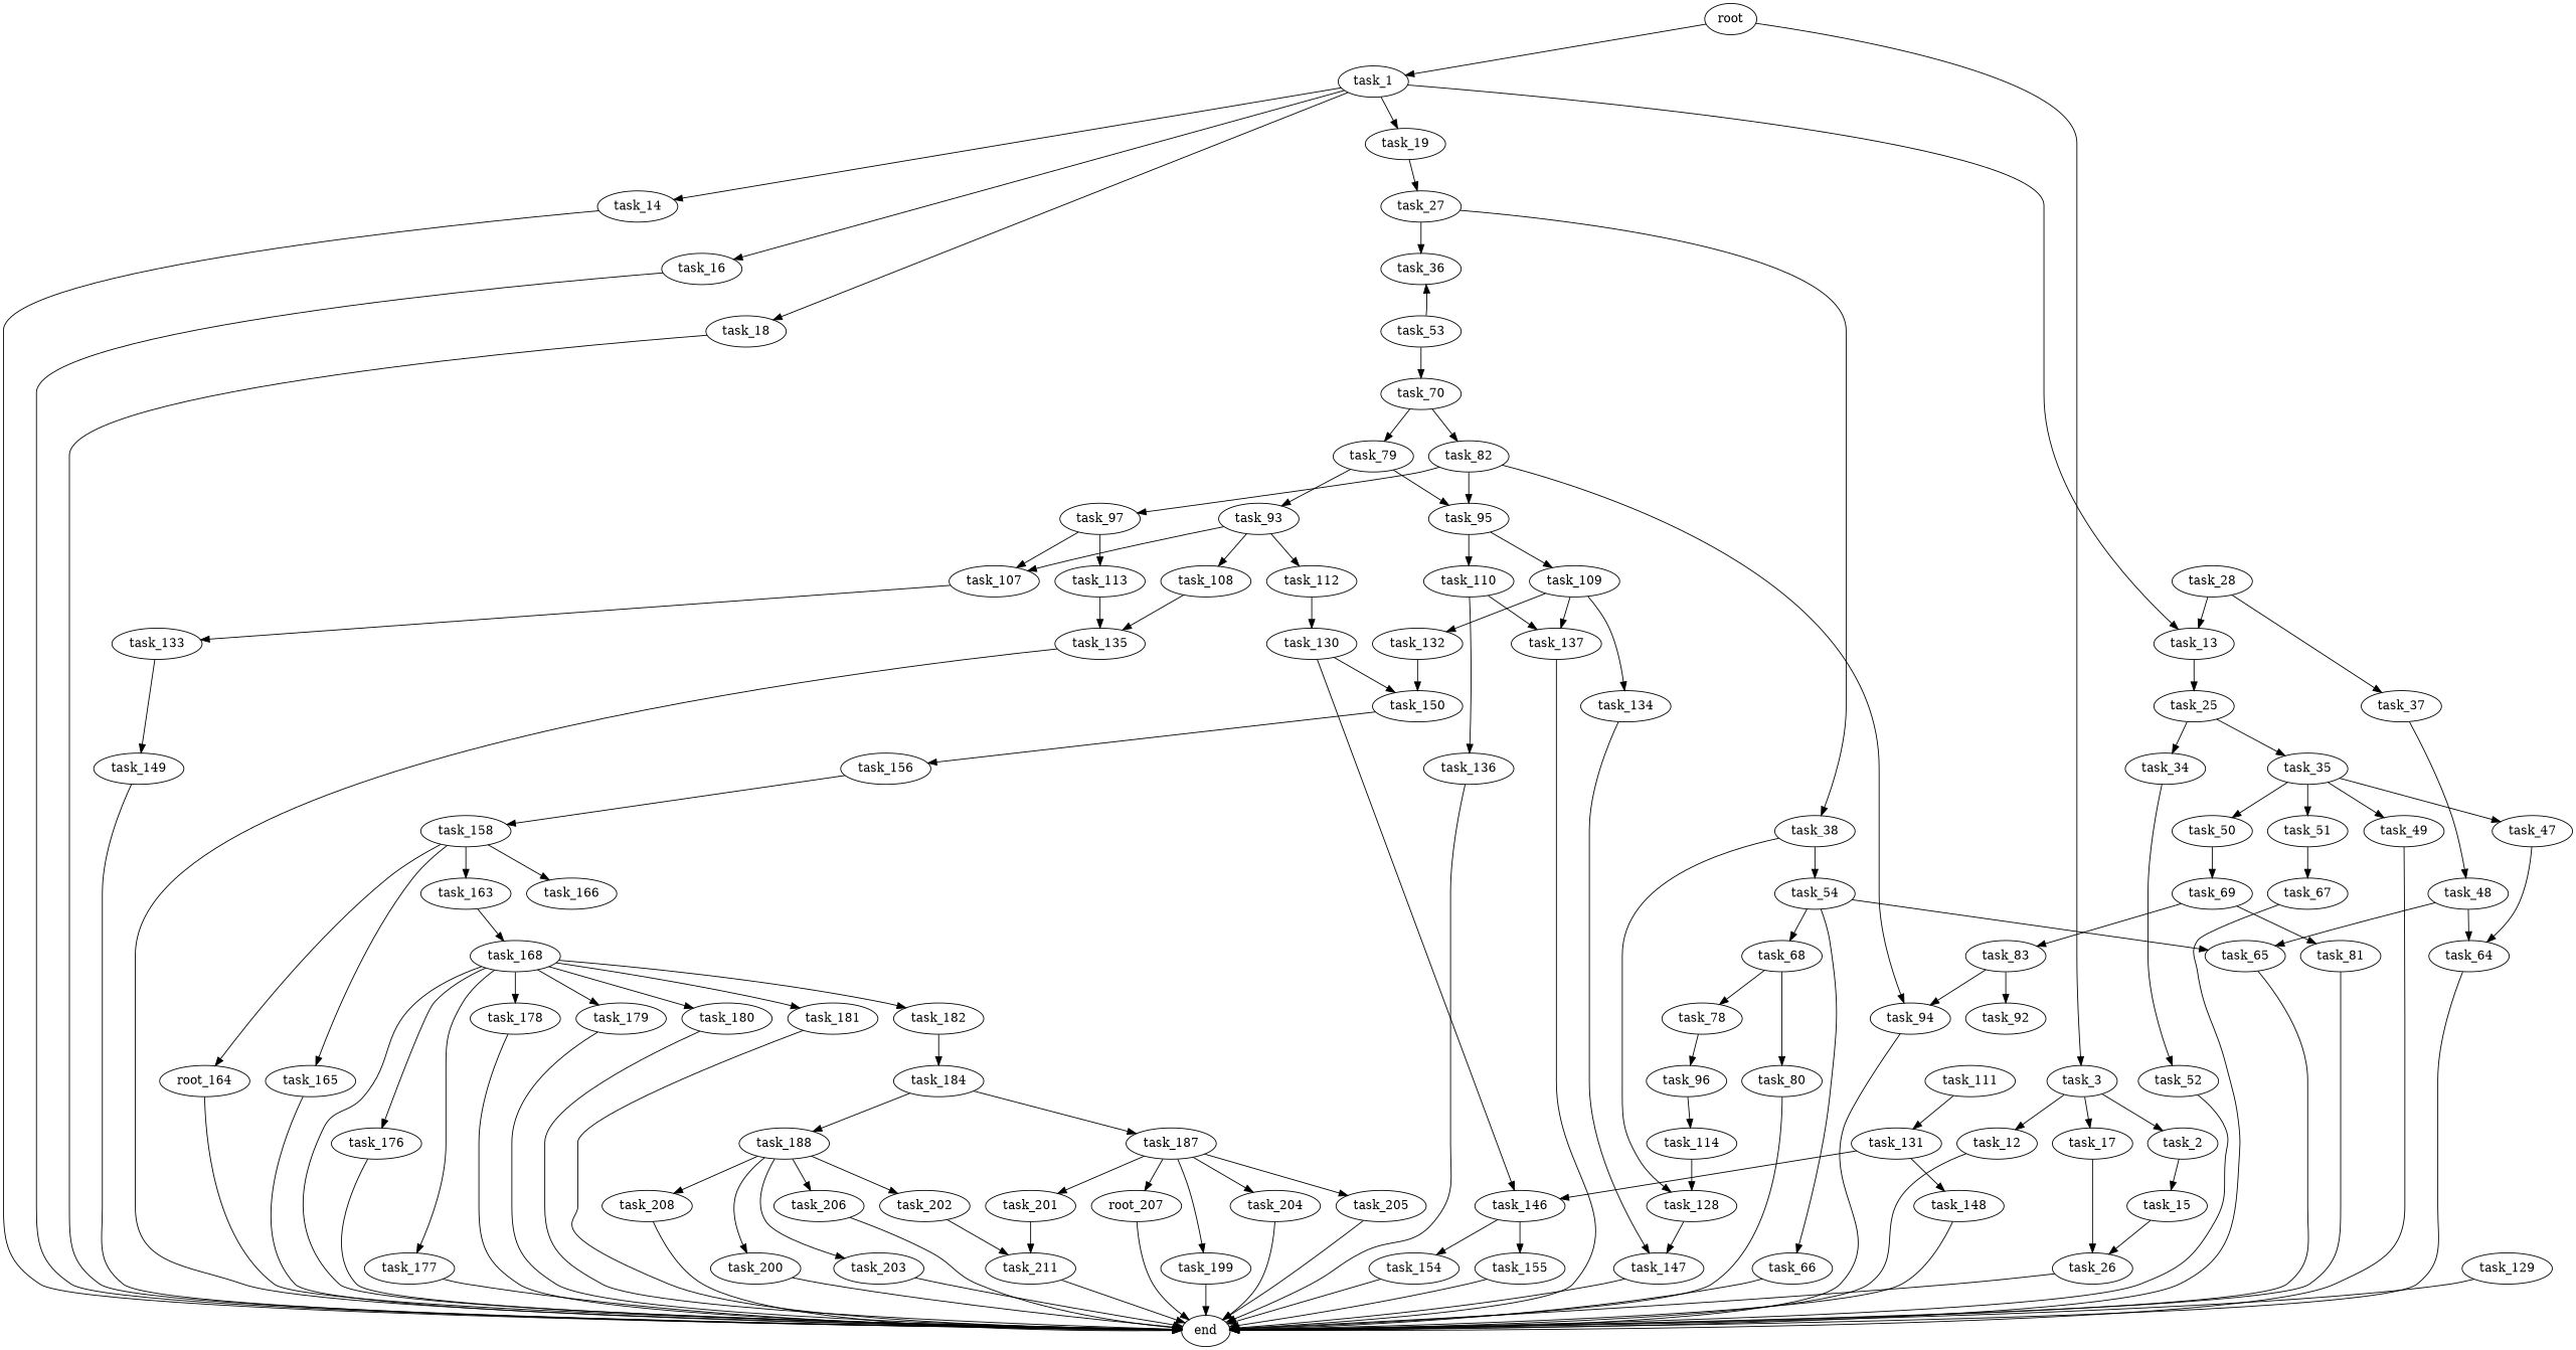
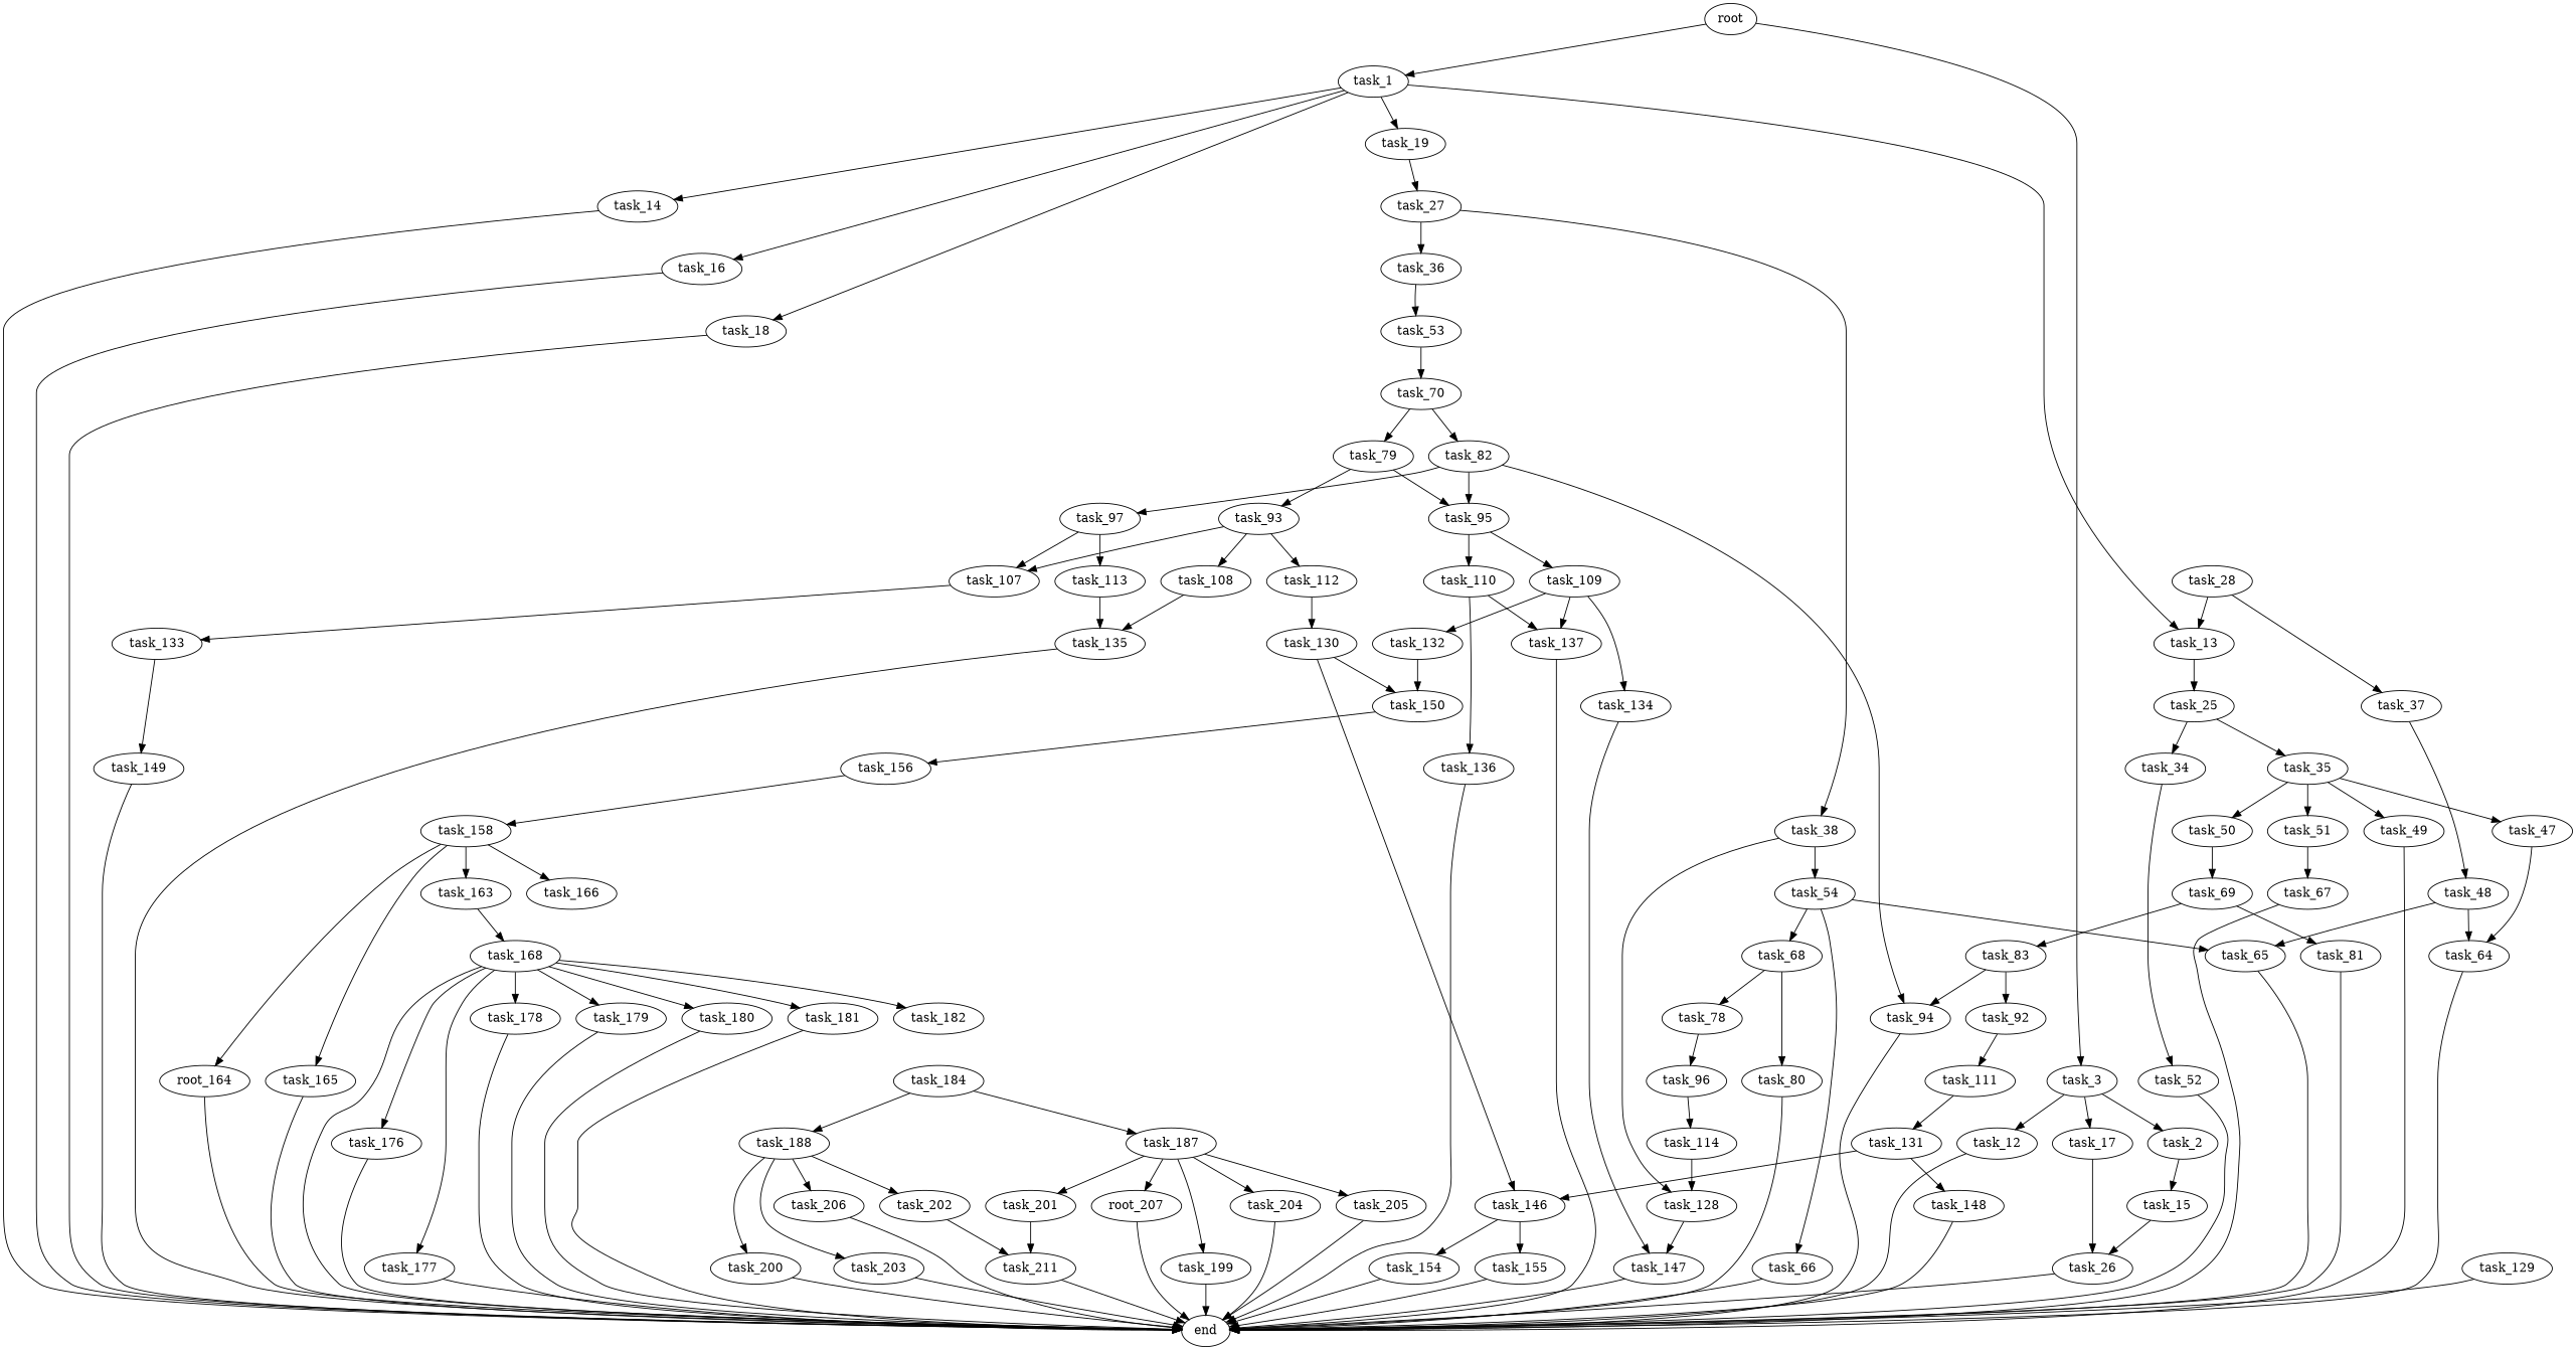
  digraph {
    root
    task_1
    task_3
    task_13
    task_14
    task_16
    task_18
    task_19
    task_2
    task_15
    task_12
    task_17
    task_25
    end
    task_27
    task_26
    task_34
    task_35
    task_28
    task_37
    task_36
    task_38
    task_52
    task_47
    task_49
    task_50
    task_51
    task_48
    task_53
    task_54
    task_128
    task_64
    task_69
    task_67
    task_70
    task_65
    task_66
    task_68
    task_81
    task_83
    task_79
    task_82
    task_80
    task_78
    task_94
    task_92
    task_93
    task_95
    task_97
    task_96
    task_114
    task_111
    task_107
    task_108
    task_112
    task_109
    task_110
    task_113
    task_133
    task_135
    task_130
    task_132
    task_134
    task_137
    task_136
    task_131
    task_146
    task_148
    task_149
    task_147
    task_129
    task_150
    task_156
    task_154
    task_155
    task_158
    task_163
    n78 [label=root_164]
    task_165
    task_166
    task_168
    task_176
    task_177
    task_178
    task_179
    task_180
    task_181
    task_182
    task_184
    task_187
    task_188
    task_199
    task_201
    task_204
    task_205
    n96 [label=root_207]
    task_200
    task_202
    task_203
    task_206
-   task_208
    task_211
    root -> task_1
    root -> task_3
    task_1 -> task_13
    task_1 -> task_14
    task_1 -> task_16
    task_1 -> task_18
    task_1 -> task_19
    task_3 -> task_2
    task_3 -> task_12
    task_3 -> task_17
    task_13 -> task_25
    task_14 -> end
    task_16 -> end
    task_18 -> end
    task_19 -> task_27
    task_2 -> task_15
    task_15 -> task_26
    task_12 -> end
    task_17 -> task_26
    task_25 -> task_34
    task_25 -> task_35
    task_27 -> task_36
    task_27 -> task_38
    task_26 -> end
    task_34 -> task_52
    task_35 -> task_47
    task_35 -> task_49
    task_35 -> task_50
    task_35 -> task_51
    task_28 -> task_13
    task_28 -> task_37
    task_37 -> task_48
-   task_53 -> task_36
+   task_36 -> task_53
    task_38 -> task_54
    task_38 -> task_128
    task_52 -> end
    task_47 -> task_64
    task_49 -> end
    task_50 -> task_69
    task_51 -> task_67
    task_48 -> task_64
    task_48 -> task_65
    task_53 -> task_70
    task_54 -> task_65
    task_54 -> task_66
    task_54 -> task_68
    task_128 -> task_147
    task_64 -> end
    task_69 -> task_81
    task_69 -> task_83
    task_67 -> end
    task_70 -> task_79
    task_70 -> task_82
    task_65 -> end
    task_66 -> end
    task_68 -> task_80
    task_68 -> task_78
    task_81 -> end
    task_83 -> task_94
    task_83 -> task_92
    task_79 -> task_93
    task_79 -> task_95
    task_82 -> task_94
    task_82 -> task_95
    task_82 -> task_97
    task_80 -> end
    task_78 -> task_96
    task_94 -> end
+   task_92 -> task_111
    task_93 -> task_107
    task_93 -> task_108
    task_93 -> task_112
    task_95 -> task_109
    task_95 -> task_110
    task_97 -> task_107
    task_97 -> task_113
    task_96 -> task_114
    task_114 -> task_128
    task_111 -> task_131
    task_107 -> task_133
    task_108 -> task_135
    task_112 -> task_130
    task_109 -> task_132
    task_109 -> task_134
    task_109 -> task_137
    task_110 -> task_137
    task_110 -> task_136
    task_113 -> task_135
    task_133 -> task_149
    task_135 -> end
    task_130 -> task_146
    task_130 -> task_150
    task_132 -> task_150
    task_134 -> task_147
    task_137 -> end
    task_136 -> end
    task_131 -> task_146
    task_131 -> task_148
    task_146 -> task_154
    task_146 -> task_155
    task_148 -> end
    task_149 -> end
    task_147 -> end
    task_129 -> end
    task_150 -> task_156
    task_156 -> task_158
    task_154 -> end
    task_155 -> end
    task_158 -> task_163
    task_158 -> n78
    task_158 -> task_165
    task_158 -> task_166
    task_163 -> task_168
    n78 -> end
    task_165 -> end
    task_168 -> end
    task_168 -> task_176
    task_168 -> task_177
    task_168 -> task_178
    task_168 -> task_179
    task_168 -> task_180
    task_168 -> task_181
    task_168 -> task_182
    task_176 -> end
    task_177 -> end
    task_178 -> end
    task_179 -> end
    task_180 -> end
    task_181 -> end
-   task_182 -> task_184
    task_184 -> task_187
    task_184 -> task_188
    task_187 -> task_199
    task_187 -> task_201
    task_187 -> task_204
    task_187 -> task_205
    task_187 -> n96
    task_188 -> task_200
    task_188 -> task_202
    task_188 -> task_203
    task_188 -> task_206
-   task_188 -> task_208
    task_199 -> end
    task_201 -> task_211
    task_204 -> end
    task_205 -> end
    n96 -> end
    task_200 -> end
    task_202 -> task_211
    task_203 -> end
    task_206 -> end
-   task_208 -> end
    task_211 -> end
  }
